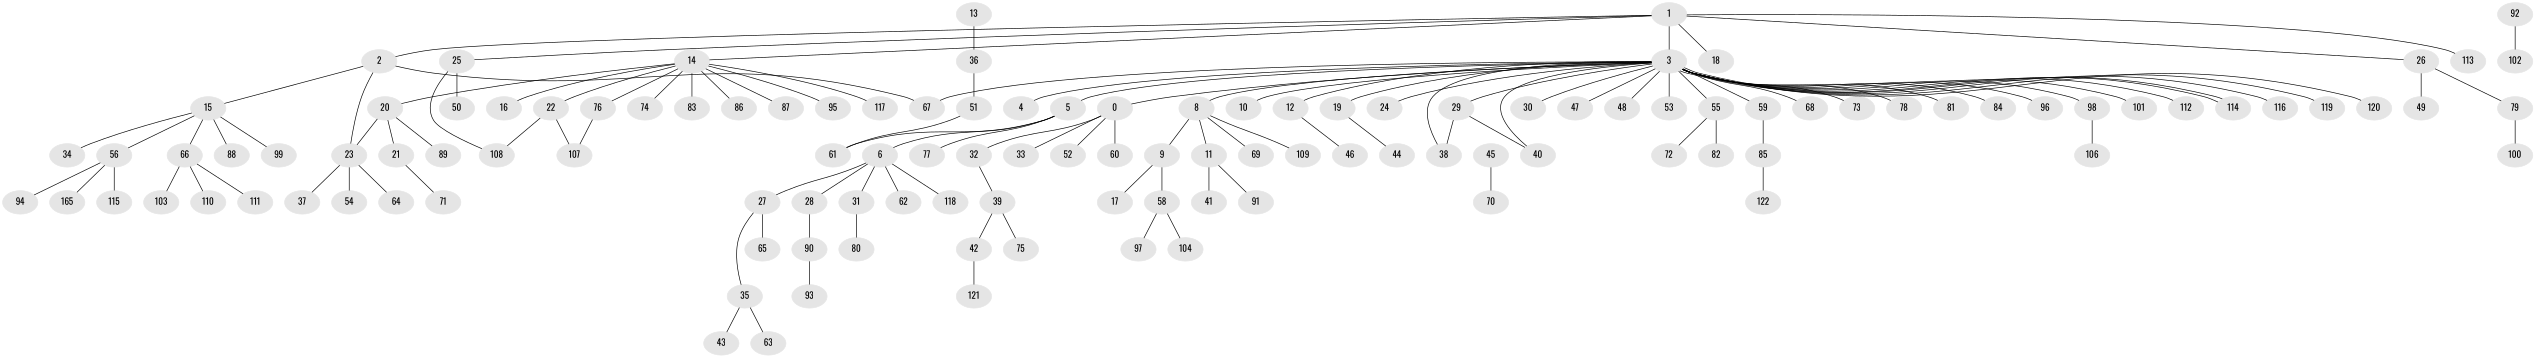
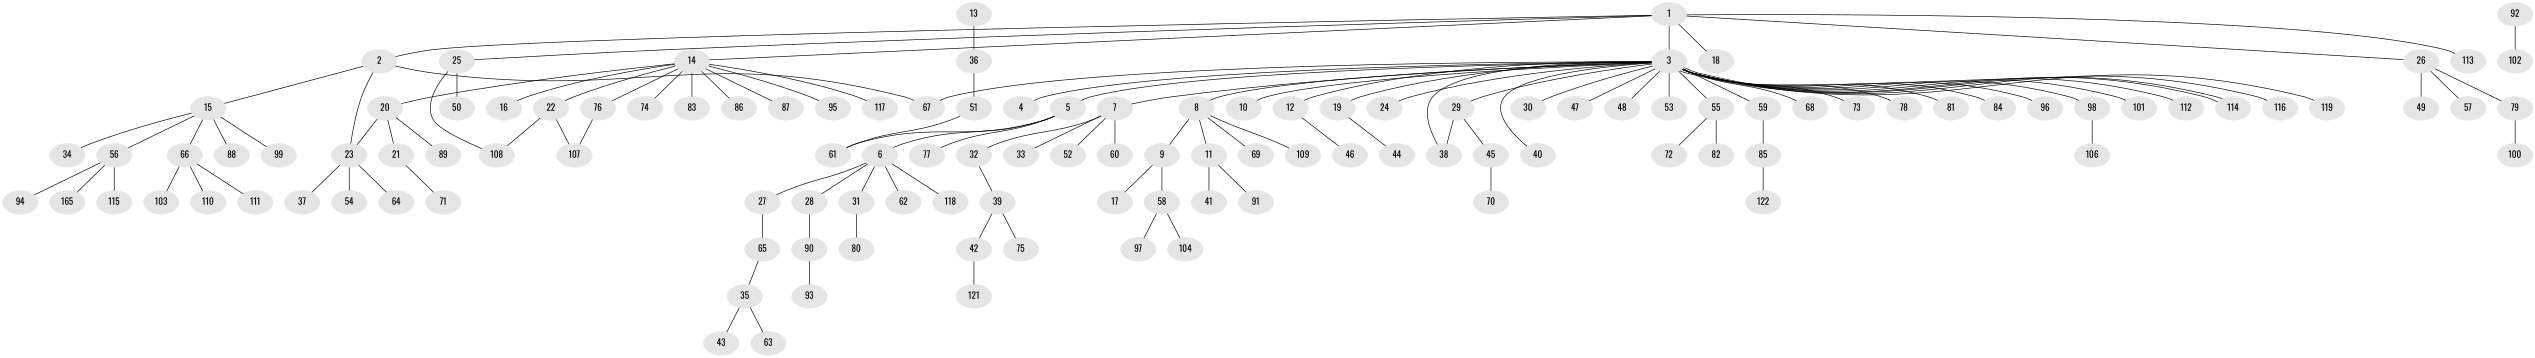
  graph {
    fontname=Oswald
    node [color=gray90 fontname=Oswald style=filled]
    edge [fontname=Oswald]
    1
    2
    3
    14
    18
    25
    26
    113
    15
    23
    67
    4
    5
-   7 [label=0]
+   7
    8
    10
    12
    19
    24
    29
    30
    38
    40
    47
    48
    53
    55
    59
    68
    73
    78
    81
    84
    96
    98
    101
    112
    114
    116
    119
-   120
    16
    20
    22
    74
    76
    83
    86
    87
    95
    117
    108
    50
    49
+   57
    79
    34
    56
    66
    88
    99
    37
    54
    64
    6
    61
    77
    32
    33
    52
    60
    9
    11
    69
    109
    46
    13
    36
    44
    45
    72
    82
    85
    106
    27
    28
    31
    62
    118
    35
    65
    90
    80
    39
    17
    58
    41
    91
    97
    104
    51
    21
    89
    107
    94
    n106 [label=165]
    115
    103
    110
    111
    71
    100
    43
    63
    93
    70
    92
    102
    42
    75
    121
    122
    1 -- 2
    1 -- 3
    1 -- 14
    1 -- 18
    1 -- 25
    1 -- 26
    1 -- 113
    2 -- 15
    2 -- 23
    2 -- 67
    3 -- 67
    3 -- 4
    3 -- 5
    3 -- 7
    3 -- 8
    3 -- 10
    3 -- 12
    3 -- 19
    3 -- 24
    3 -- 29
    3 -- 30
    3 -- 38
    3 -- 40
    3 -- 47
    3 -- 48
    3 -- 53
    3 -- 55
    3 -- 59
    3 -- 68
    3 -- 73
    3 -- 78
    3 -- 81
    3 -- 84
    3 -- 96
    3 -- 98
    3 -- 101
    3 -- 112
    3 -- 114
    3 -- 114
    3 -- 116
    3 -- 119
-   3 -- 120
    14 -- 16
    14 -- 20
    14 -- 22
    14 -- 74
    14 -- 76
    14 -- 83
    14 -- 86
    14 -- 87
    14 -- 95
    14 -- 117
    25 -- 108
    25 -- 50
    26 -- 49
+   26 -- 57
    26 -- 79
    15 -- 34
    15 -- 56
    15 -- 66
    15 -- 88
    15 -- 99
    23 -- 37
    23 -- 54
    23 -- 64
    5 -- 6
    5 -- 61
    5 -- 77
    7 -- 32
    7 -- 33
    7 -- 52
    7 -- 60
    8 -- 9
    8 -- 11
    8 -- 69
    8 -- 109
    12 -- 46
    19 -- 44
    29 -- 38
-   29 -- 40
+   29 -- 45
    55 -- 72
    55 -- 82
    59 -- 85
    98 -- 106
    20 -- 23
    20 -- 21
    20 -- 89
    22 -- 108
    22 -- 107
    76 -- 107
    79 -- 100
    56 -- 94
    56 -- n106
    56 -- 115
    66 -- 103
    66 -- 110
    66 -- 111
    6 -- 27
    6 -- 28
    6 -- 31
    6 -- 62
    6 -- 118
    32 -- 39
    9 -- 17
    9 -- 58
    11 -- 41
    11 -- 91
    13 -- 36
    36 -- 51
    45 -- 70
    85 -- 122
-   27 -- 35
+   65 -- 35
    27 -- 65
    28 -- 90
    31 -- 80
    35 -- 43
    35 -- 63
    90 -- 93
    39 -- 42
    39 -- 75
    58 -- 97
    58 -- 104
    51 -- 61
    21 -- 71
    92 -- 102
    42 -- 121
  }
